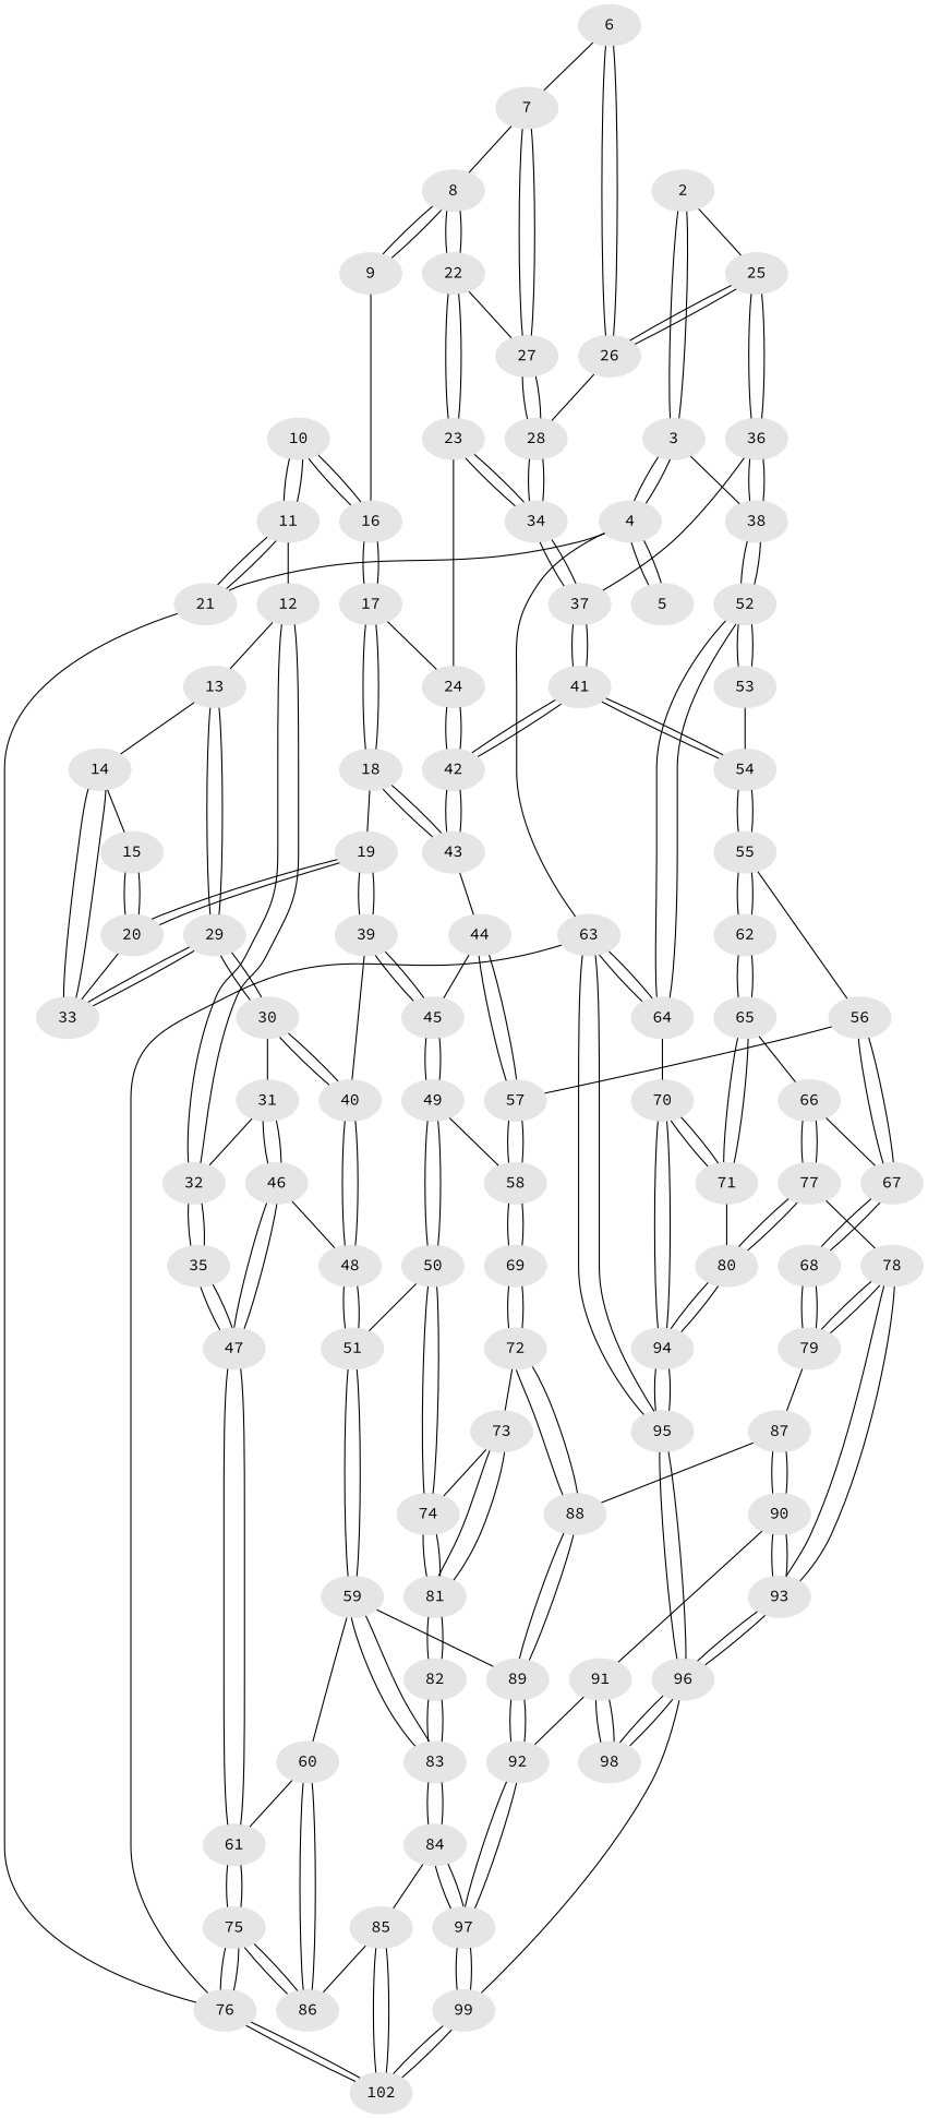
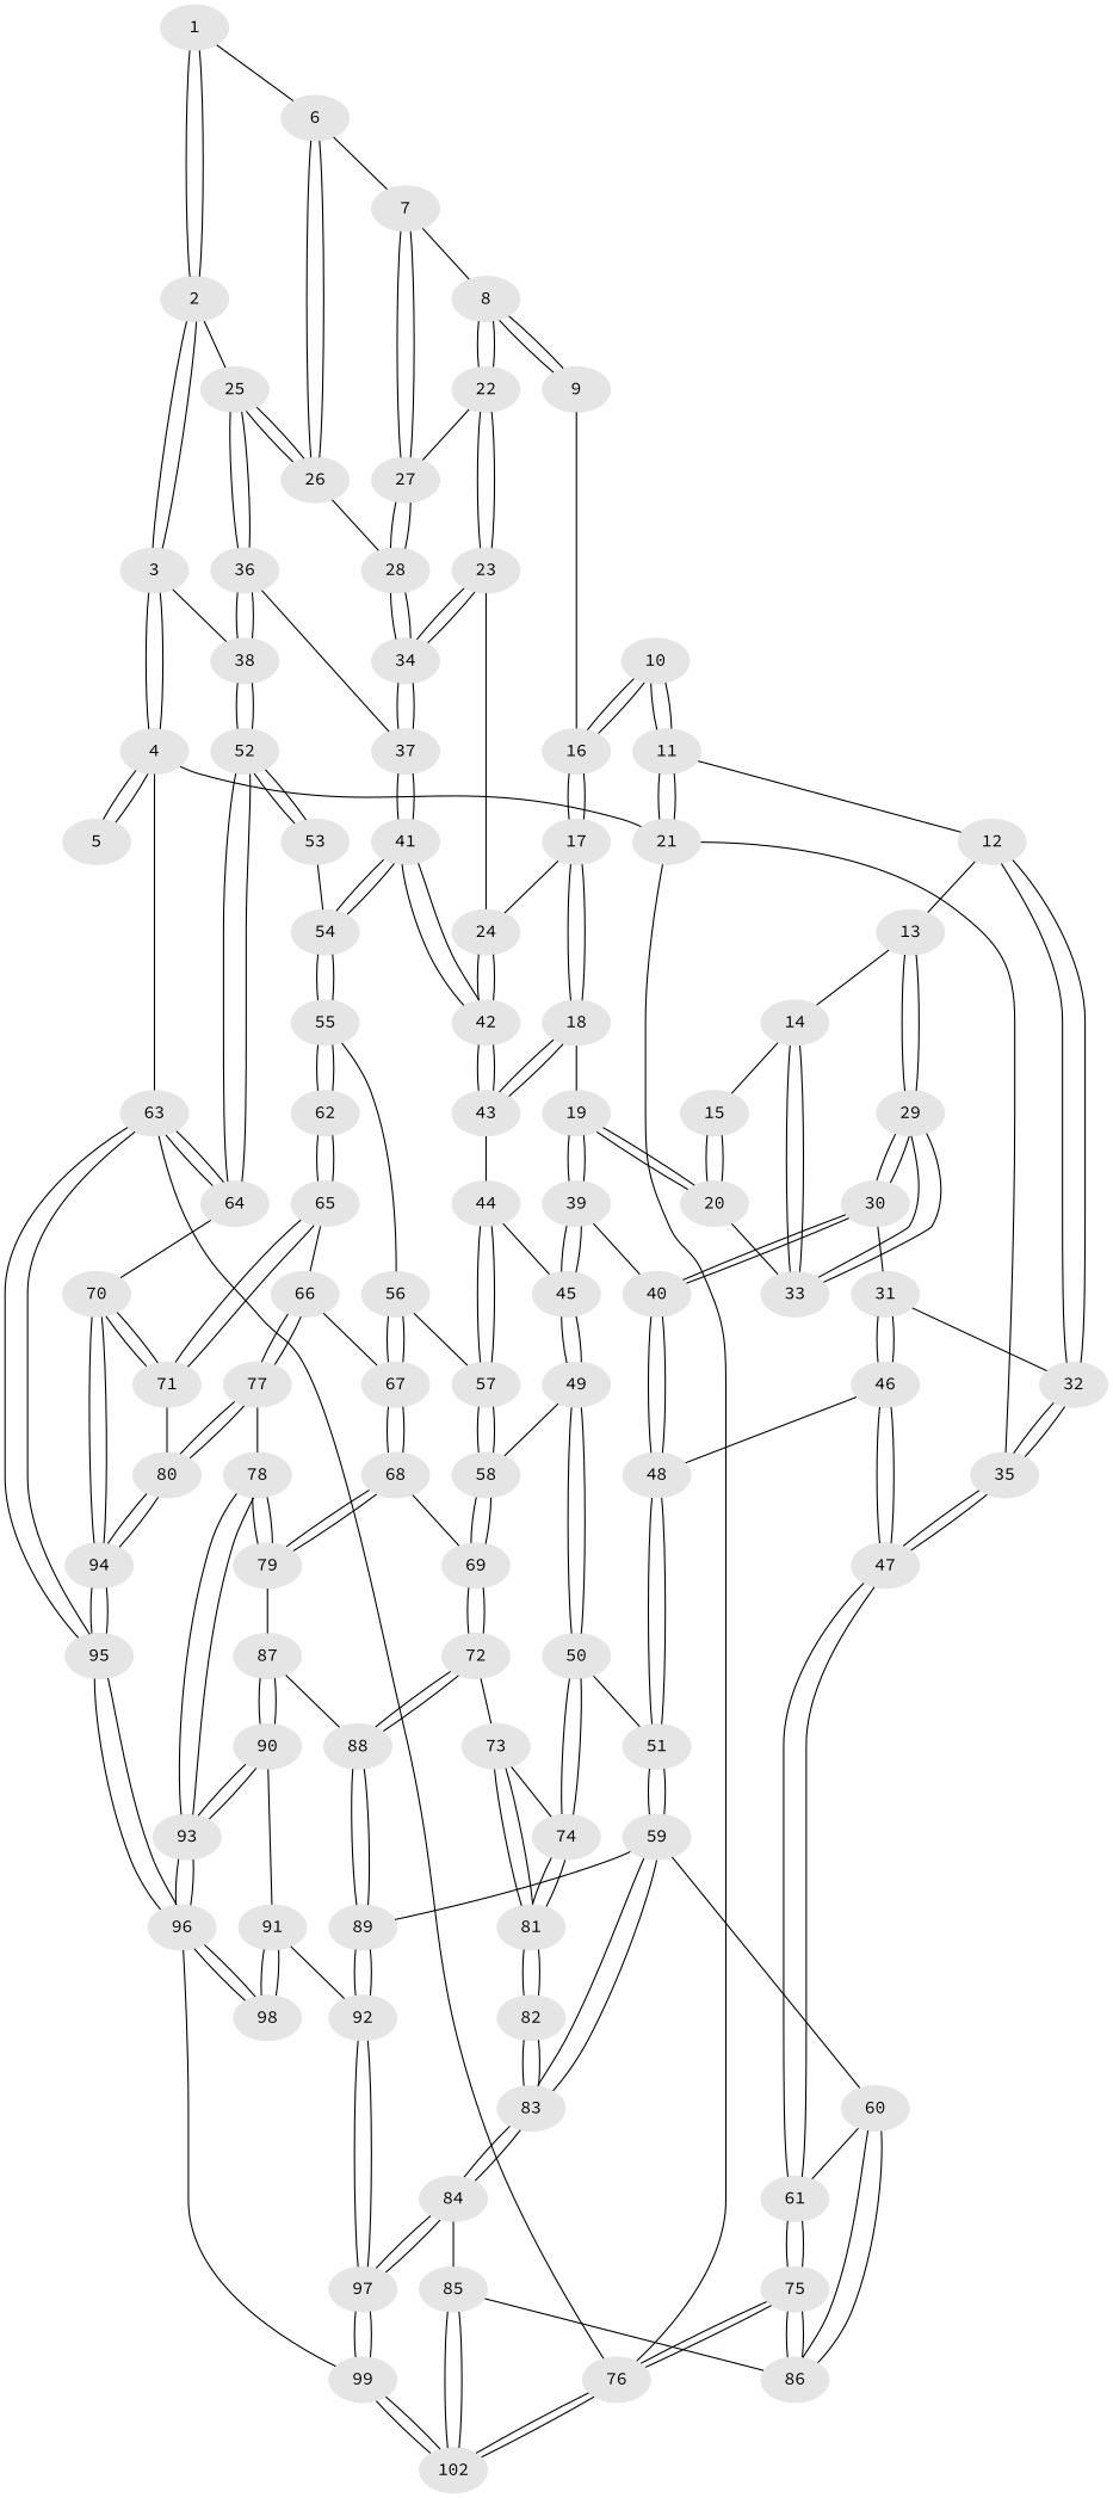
  graph {
    fontname="Source Code Pro"
    node [color=gray90 fontname="Source Code Pro" style=filled]
    edge [fontname="Source Code Pro"]
+   1
    2
    6
    3
    25
    7
    26
    4
    38
    36
    5
    21
    63
    52
    35
    76
    64
    95
    9
    16
    8
    27
    28
    22
    23
    17
    10
    11
    12
    13
    32
    14
    29
    15
    33
    30
    20
    18
    24
    19
    43
    42
    39
    44
    40
    45
    47
    n48 [label=102]
    34
    37
    31
    46
    48
    41
    61
    54
    53
    49
    51
    55
    57
    58
    50
    75
    59
    74
    69
    81
    60
    83
    89
    70
    62
    65
    56
    67
    68
    72
    86
    84
    66
    71
    96
    94
    77
    80
    78
    79
    87
    73
    88
    82
    93
    90
    92
    85
    97
    99
    91
    98
+   1 -- 2
+   1 -- 2
+   1 -- 6
    2 -- 3
    2 -- 3
    2 -- 25
    6 -- 7
    6 -- 26
    6 -- 26
    3 -- 4
    3 -- 4
    3 -- 38
    25 -- 26
    25 -- 26
    25 -- 36
    25 -- 36
    7 -- 8
    7 -- 27
    7 -- 27
    26 -- 28
    4 -- 5
    4 -- 5
    4 -- 21
    4 -- 63
    38 -- 52
    38 -- 52
    36 -- 38
    36 -- 38
    36 -- 37
+   21 -- 35
    21 -- 76
    63 -- 76
    63 -- 64
    63 -- 64
    63 -- 95
    63 -- 95
    52 -- 64
    52 -- 64
    52 -- 53
    52 -- 53
    35 -- 47
    35 -- 47
    76 -- n48
    76 -- n48
    64 -- 70
    95 -- 96
    95 -- 96
    9 -- 16
    16 -- 17
    16 -- 17
    8 -- 9
    8 -- 9
    8 -- 22
    8 -- 22
    27 -- 28
    27 -- 28
    28 -- 34
    28 -- 34
    22 -- 27
    22 -- 23
    22 -- 23
    23 -- 24
    23 -- 34
    23 -- 34
    17 -- 18
    17 -- 18
    17 -- 24
    10 -- 16
    10 -- 16
    10 -- 11
    10 -- 11
    11 -- 21
    11 -- 21
    11 -- 12
    12 -- 13
    12 -- 32
    12 -- 32
    13 -- 14
    13 -- 29
    13 -- 29
    32 -- 35
    32 -- 35
    14 -- 15
    14 -- 33
    14 -- 33
    29 -- 33
    29 -- 33
    29 -- 30
    29 -- 30
    15 -- 20
    15 -- 20
    30 -- 40
    30 -- 40
    30 -- 31
    20 -- 33
    18 -- 19
    18 -- 43
    18 -- 43
    24 -- 42
    24 -- 42
    19 -- 20
    19 -- 20
    19 -- 39
    19 -- 39
    43 -- 44
    42 -- 43
    42 -- 43
    39 -- 40
    39 -- 45
    39 -- 45
    44 -- 45
    44 -- 57
    44 -- 57
    40 -- 48
    40 -- 48
    45 -- 49
    45 -- 49
    47 -- 61
    47 -- 61
    34 -- 37
    34 -- 37
    37 -- 41
    37 -- 41
    31 -- 32
    31 -- 46
    31 -- 46
    46 -- 47
    46 -- 47
    46 -- 48
    48 -- 51
    48 -- 51
    41 -- 42
    41 -- 42
    41 -- 54
    41 -- 54
    61 -- 75
    61 -- 75
    54 -- 55
    54 -- 55
    53 -- 54
    49 -- 58
    49 -- 50
    49 -- 50
    51 -- 59
    51 -- 59
    55 -- 62
    55 -- 62
    55 -- 56
    57 -- 58
    57 -- 58
    58 -- 69
    58 -- 69
    50 -- 51
    50 -- 74
    50 -- 74
    75 -- 76
    75 -- 76
    75 -- 86
    75 -- 86
    59 -- 60
    59 -- 83
    59 -- 83
    59 -- 89
    74 -- 81
    74 -- 81
    69 -- 72
    69 -- 72
    81 -- 82
    81 -- 82
    60 -- 61
    60 -- 86
    60 -- 86
    83 -- 84
    83 -- 84
    89 -- 92
    89 -- 92
    70 -- 71
    70 -- 71
    70 -- 94
    70 -- 94
    62 -- 65
    62 -- 65
    65 -- 66
    65 -- 71
    65 -- 71
    56 -- 57
    56 -- 67
    56 -- 67
    67 -- 68
    67 -- 68
+   68 -- 69
    68 -- 79
    68 -- 79
    72 -- 73
    72 -- 88
    72 -- 88
    84 -- 85
    84 -- 97
    84 -- 97
    66 -- 67
    66 -- 77
    66 -- 77
    71 -- 80
    96 -- 99
    96 -- 98
    96 -- 98
    94 -- 95
    94 -- 95
    77 -- 80
    77 -- 80
    77 -- 78
    80 -- 94
    80 -- 94
    78 -- 79
    78 -- 79
    78 -- 93
    78 -- 93
    79 -- 87
    87 -- 88
    87 -- 90
    87 -- 90
    73 -- 74
    73 -- 81
    73 -- 81
    88 -- 89
    88 -- 89
    82 -- 83
    82 -- 83
    93 -- 96
    93 -- 96
    90 -- 93
    90 -- 93
    90 -- 91
    92 -- 97
    92 -- 97
    85 -- n48
    85 -- n48
    85 -- 86
    97 -- 99
    97 -- 99
    99 -- n48
    99 -- n48
    91 -- 92
    91 -- 98
    91 -- 98
  }
